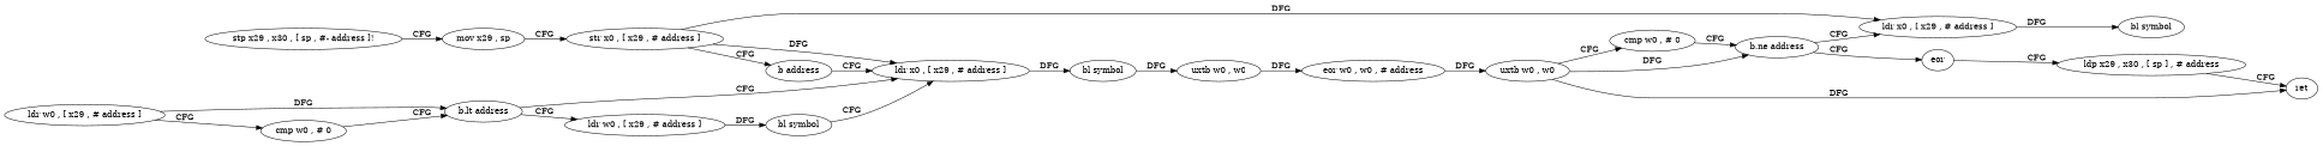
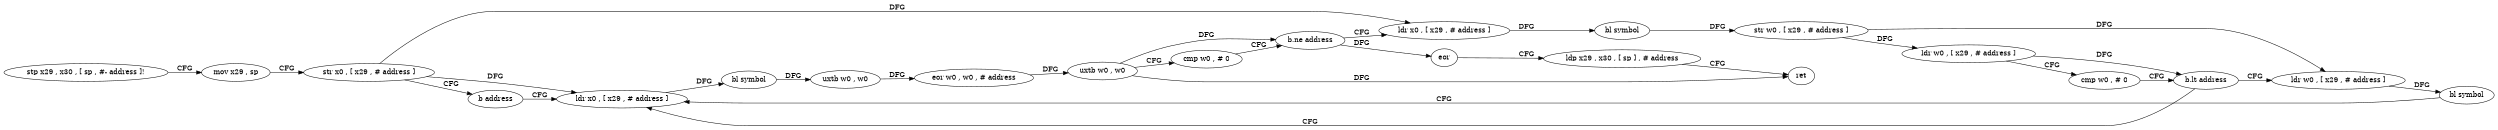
  digraph {
    rankdir=LR
    n1 [label="stp x29 , x30 , [ sp , #- address ]!"]
    n2 [label="mov x29 , sp"]
    n3 [label="str x0 , [ x29 , # address ]"]
    n4 [label="b address"]
    n5 [label="ldr x0 , [ x29 , # address ]"]
    n6 [label="ldr x0 , [ x29 , # address ]"]
    n7 [label="bl symbol"]
    n8 [label="bl symbol"]
    n9 [label="uxtb w0 , w0"]
    n10 [label="eor w0 , w0 , # address"]
    n11 [label="uxtb w0 , w0"]
    n12 [label="cmp w0 , # 0"]
    n13 [label="b.ne address"]
    n14 [label=ret]
    n15 [label=eor]
    n16 [label="ldp x29 , x30 , [ sp ] , # address"]
+   n17 [label="str w0 , [ x29 , # address ]"]
    n18 [label="ldr w0 , [ x29 , # address ]"]
    n19 [label="ldr w0 , [ x29 , # address ]"]
    n20 [label="cmp w0 , # 0"]
    n21 [label="b.lt address"]
    n22 [label="bl symbol"]
    n1 -> n2 [label=CFG]
    n2 -> n3 [label=CFG]
    n3 -> n4 [label=CFG]
    n3 -> n5 [label=DFG]
    n3 -> n6 [label=DFG]
    n4 -> n5 [label=CFG]
    n5 -> n7 [label=DFG]
    n6 -> n8 [label=DFG]
    n7 -> n9 [label=DFG]
+   n8 -> n17 [label=DFG]
    n9 -> n10 [label=DFG]
    n10 -> n11 [label=DFG]
    n11 -> n12 [label=CFG]
    n11 -> n13 [label=DFG]
    n11 -> n14 [label=DFG]
    n12 -> n13 [label=CFG]
    n13 -> n6 [label=CFG]
-   n13 -> n15 [label=CFG]
+   n13 -> n15 [label=DFG]
    n15 -> n16 [label=CFG]
    n16 -> n14 [label=CFG]
+   n17 -> n18 [label=DFG]
+   n17 -> n19 [label=DFG]
    n18 -> n20 [label=CFG]
    n18 -> n21 [label=DFG]
    n19 -> n22 [label=DFG]
    n20 -> n21 [label=CFG]
    n21 -> n5 [label=CFG]
    n21 -> n19 [label=CFG]
    n22 -> n5 [label=CFG]
  }
